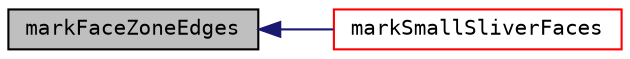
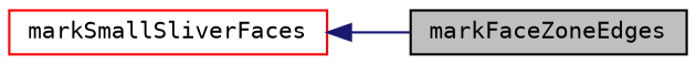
  digraph {
    rankdir=LR
    fontname="DejaVu Sans Mono"
    node [fontname="DejaVu Sans Mono" fontsize=10 shape=record]
    n1 [color=black fillcolor=grey75 fontcolor=black height=0.2 label=markFaceZoneEdges style=filled width=0.4]
    n2 [color=red height=0.2 label=markSmallSliverFaces width=0.4]
-   n1 -> n2 [color=midnightblue dir=back fontname="DejaVu Sans Mono" fontsize=10 labelfontname=Helvetica labelfontsize=10 style=solid]
+   n2 -> n1 [color=midnightblue dir=back fontname="DejaVu Sans Mono" fontsize=10 labelfontname=Helvetica labelfontsize=10 style=solid]
  }
